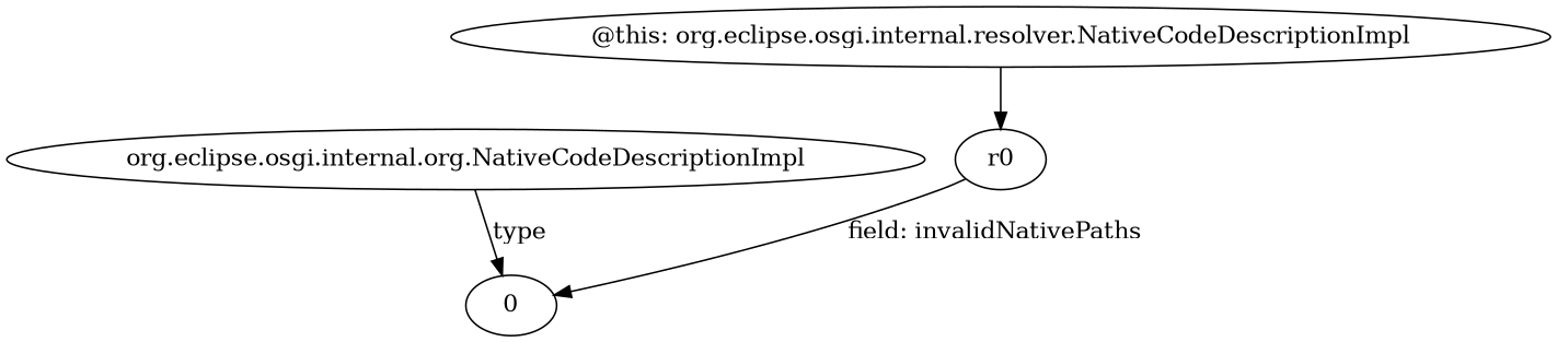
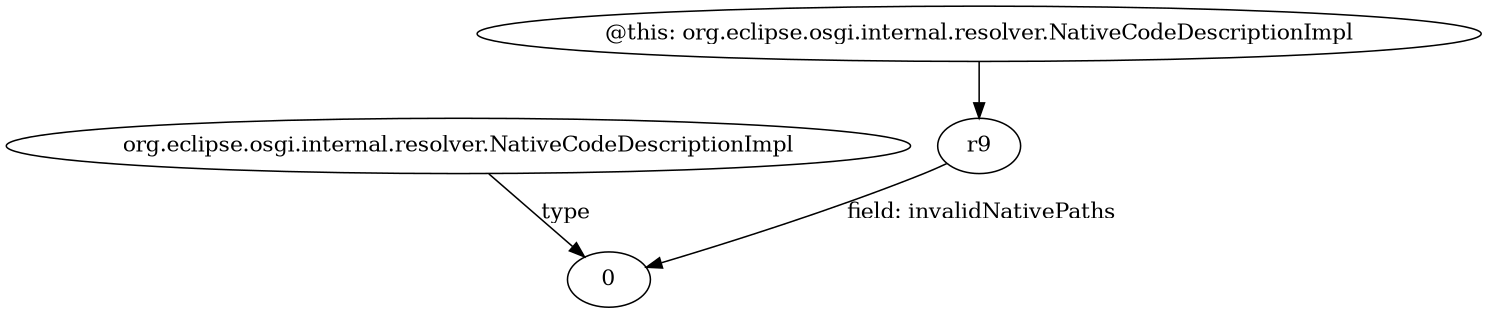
  digraph {
-   n1 [label="org.eclipse.osgi.internal.org.NativeCodeDescriptionImpl"]
+   n1 [label="org.eclipse.osgi.internal.resolver.NativeCodeDescriptionImpl"]
    n2 [label=0]
-   n3 [label=r0]
+   n3 [label=r9]
    n4 [label="@this: org.eclipse.osgi.internal.resolver.NativeCodeDescriptionImpl"]
    n1 -> n2 [label=type]
    n3 -> n2 [label="field: invalidNativePaths"]
    n4 -> n3
  }
